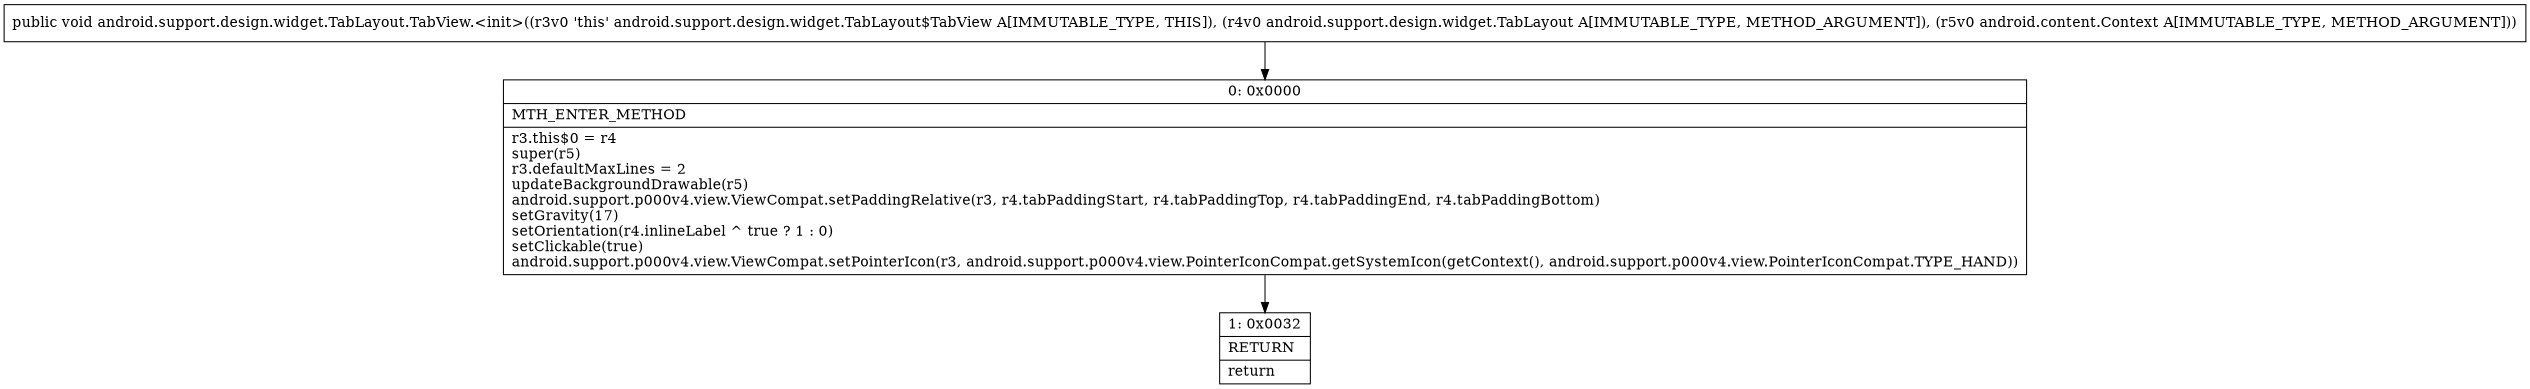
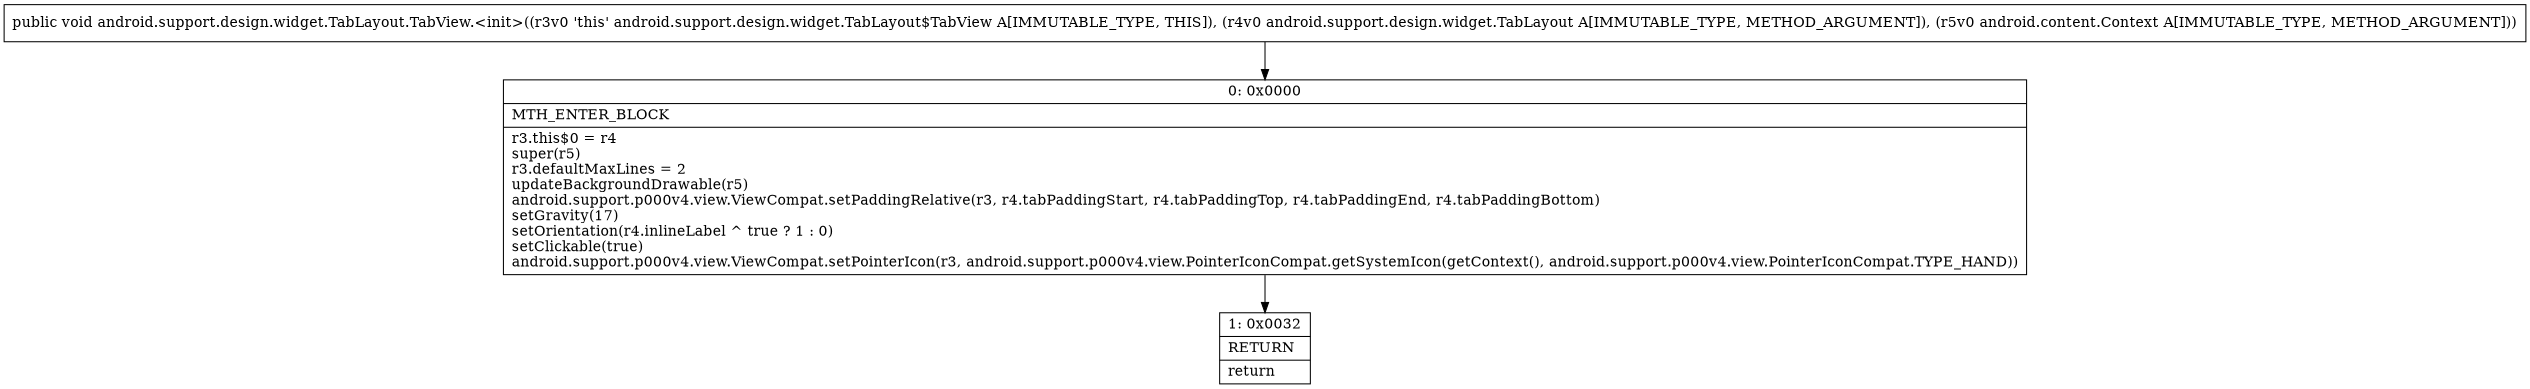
  digraph {
    node [shape=record]
-   n1 [label="{0\:\ 0x0000|MTH_ENTER_METHOD\l|r3.this$0 = r4\lsuper(r5)\lr3.defaultMaxLines = 2\lupdateBackgroundDrawable(r5)\landroid.support.p000v4.view.ViewCompat.setPaddingRelative(r3, r4.tabPaddingStart, r4.tabPaddingTop, r4.tabPaddingEnd, r4.tabPaddingBottom)\lsetGravity(17)\lsetOrientation(r4.inlineLabel ^ true ? 1 : 0)\lsetClickable(true)\landroid.support.p000v4.view.ViewCompat.setPointerIcon(r3, android.support.p000v4.view.PointerIconCompat.getSystemIcon(getContext(), android.support.p000v4.view.PointerIconCompat.TYPE_HAND))\l}"]
+   n1 [label="{0\:\ 0x0000|MTH_ENTER_BLOCK\l|r3.this$0 = r4\lsuper(r5)\lr3.defaultMaxLines = 2\lupdateBackgroundDrawable(r5)\landroid.support.p000v4.view.ViewCompat.setPaddingRelative(r3, r4.tabPaddingStart, r4.tabPaddingTop, r4.tabPaddingEnd, r4.tabPaddingBottom)\lsetGravity(17)\lsetOrientation(r4.inlineLabel ^ true ? 1 : 0)\lsetClickable(true)\landroid.support.p000v4.view.ViewCompat.setPointerIcon(r3, android.support.p000v4.view.PointerIconCompat.getSystemIcon(getContext(), android.support.p000v4.view.PointerIconCompat.TYPE_HAND))\l}"]
    n2 [label="{1\:\ 0x0032|RETURN\l|return\l}"]
    n3 [label="{public void android.support.design.widget.TabLayout.TabView.\<init\>((r3v0 'this' android.support.design.widget.TabLayout$TabView A[IMMUTABLE_TYPE, THIS]), (r4v0 android.support.design.widget.TabLayout A[IMMUTABLE_TYPE, METHOD_ARGUMENT]), (r5v0 android.content.Context A[IMMUTABLE_TYPE, METHOD_ARGUMENT])) }"]
    n1 -> n2
    n3 -> n1
  }
